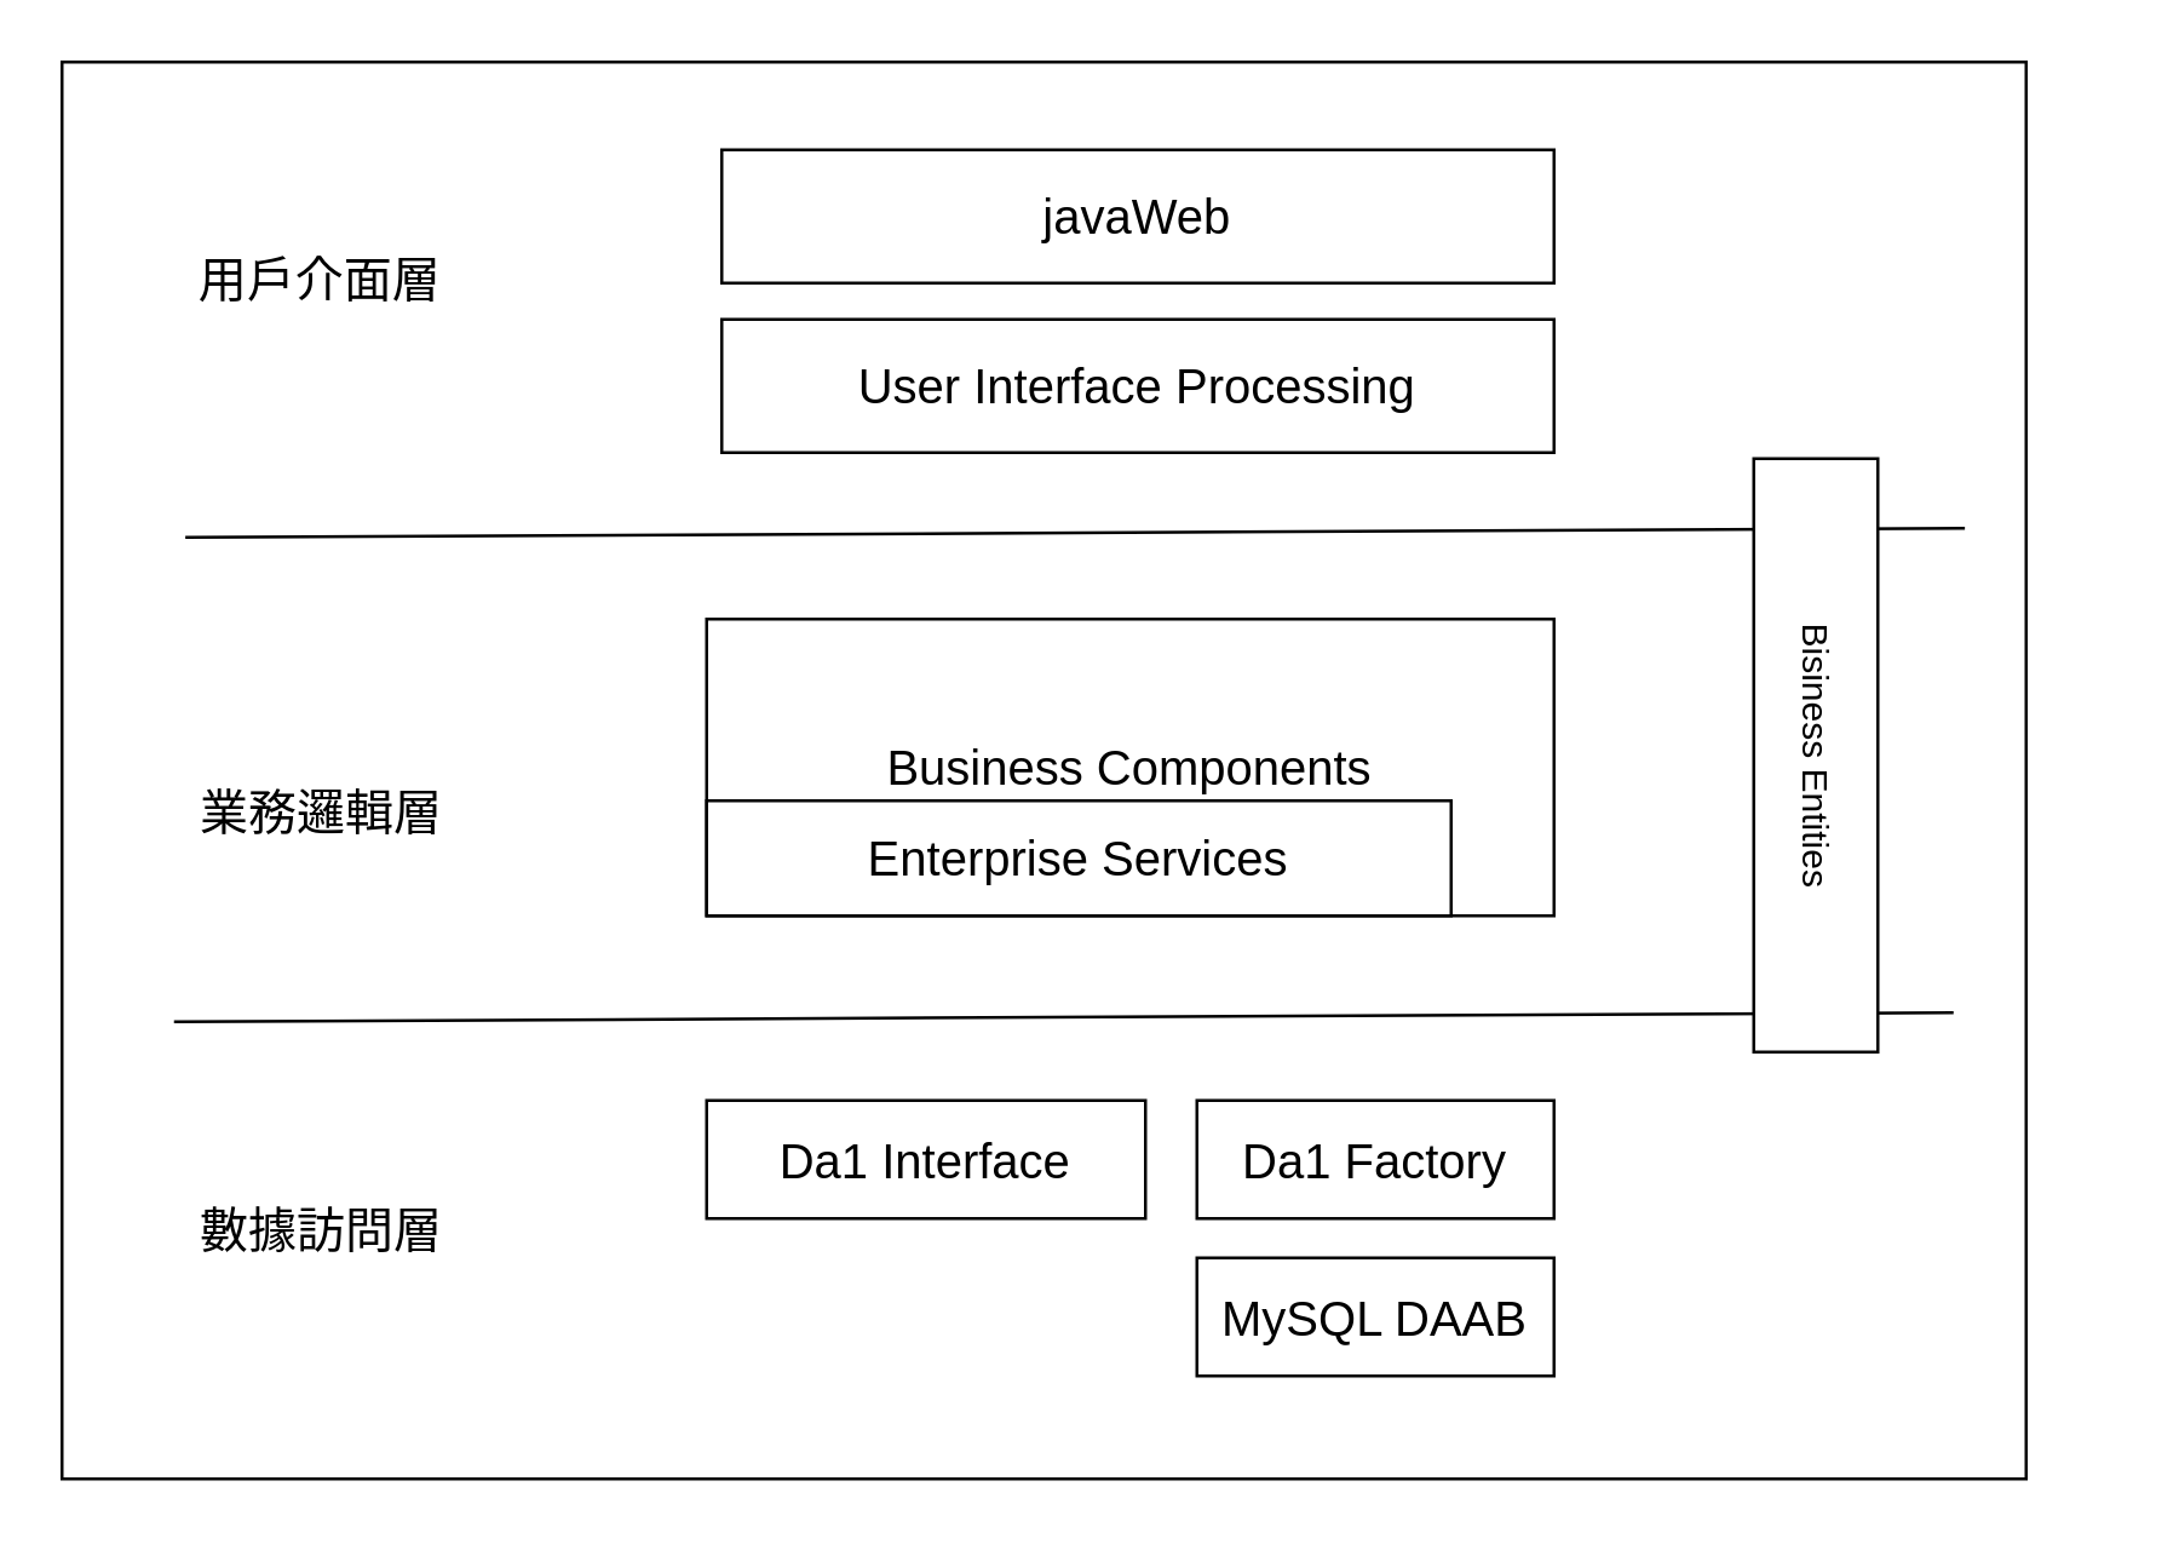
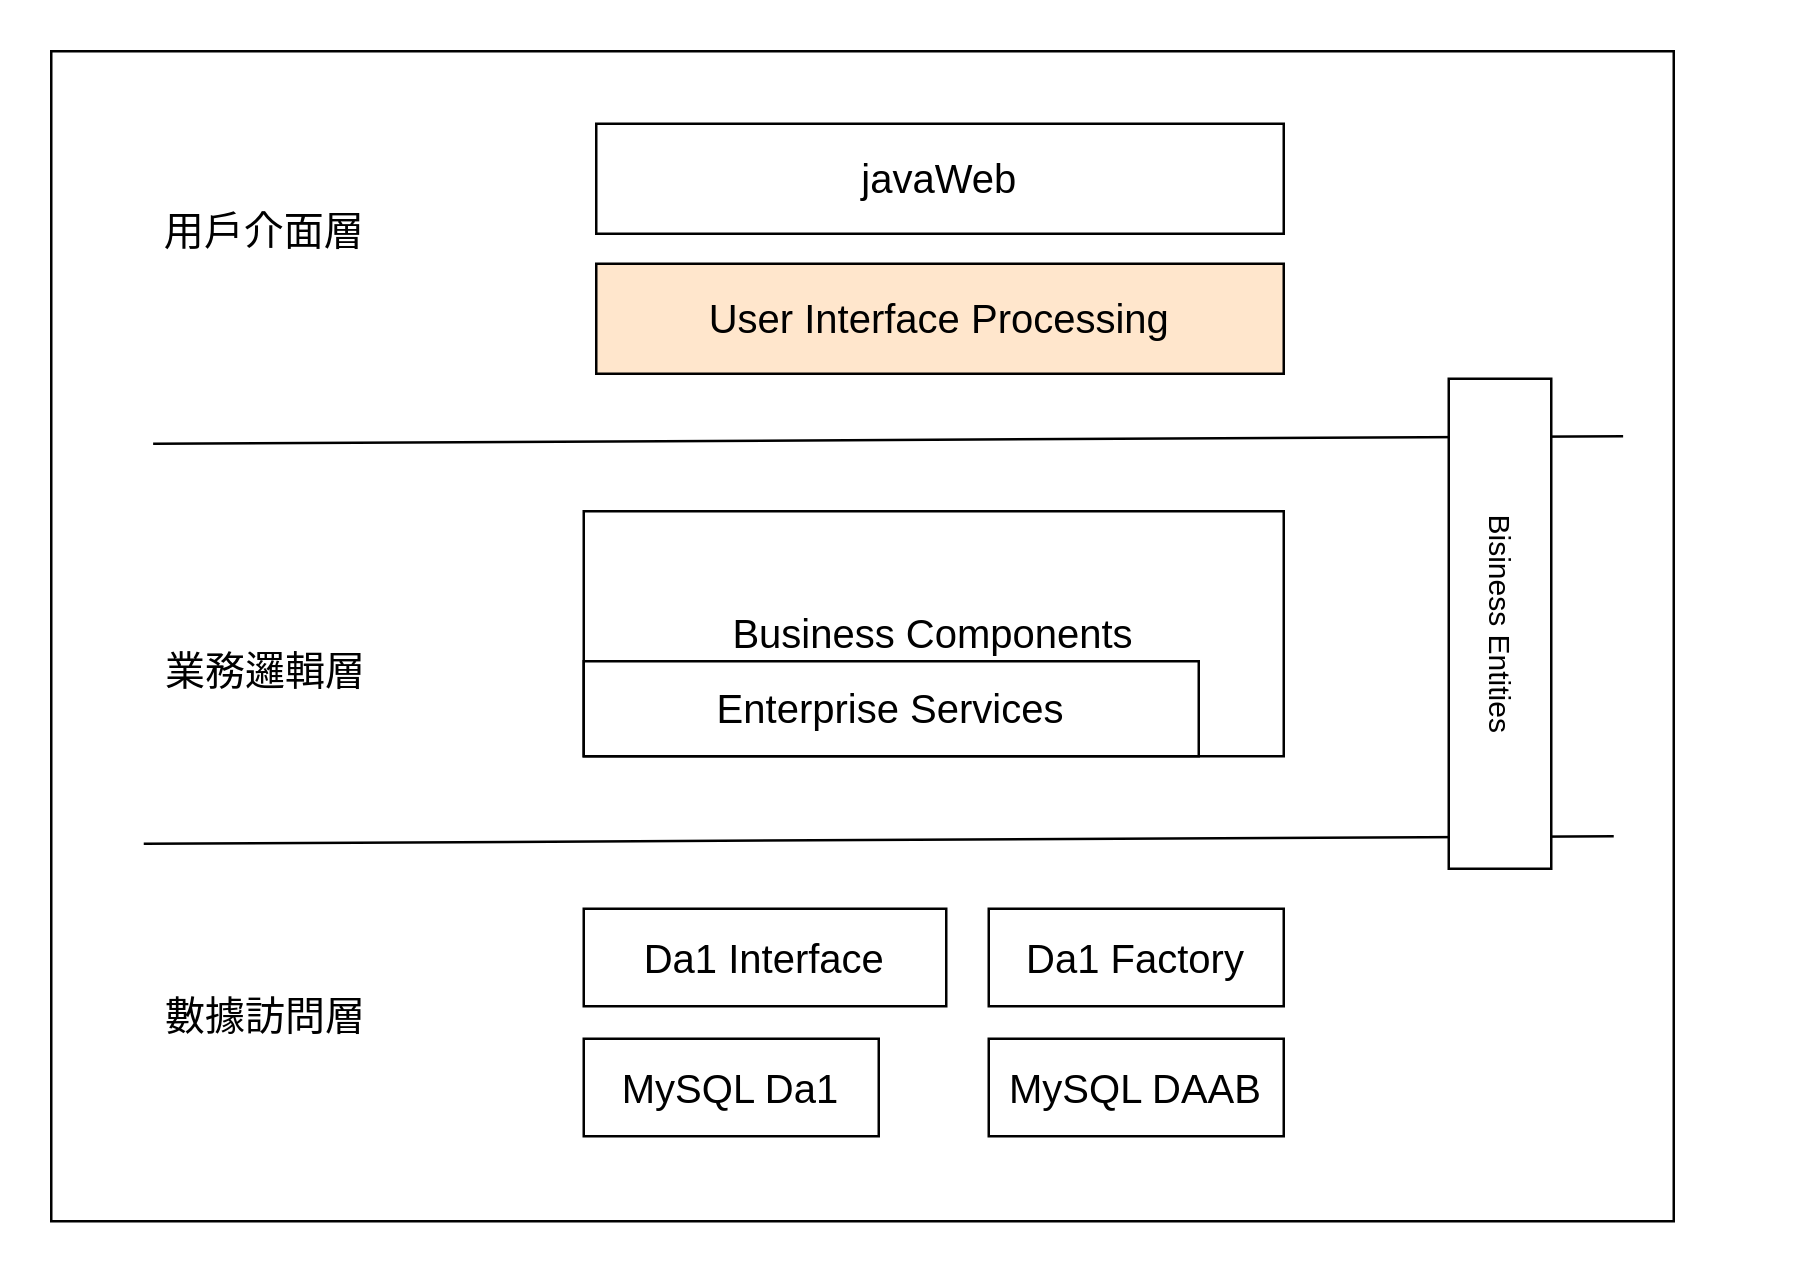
  <mxCell id="0" />
  <mxCell id="1" parent="0" />
  <mxCell id="2" value="" style="rounded=0;whiteSpace=wrap;html=1;fontSize=16;" vertex="1" parent="1"><mxGeometry x="20" y="20" width="649" height="468" as="geometry" /></mxCell>
  <mxCell id="3" value="用戶介面層" style="text;strokeColor=none;fillColor=none;html=1;align=center;verticalAlign=middle;whiteSpace=wrap;rounded=0;fontSize=16;" vertex="1" parent="1"><mxGeometry x="51" y="79" width="109" height="26" as="geometry" /></mxCell>
  <mxCell id="4" value="javaWeb" style="rounded=0;whiteSpace=wrap;html=1;fontSize=16;" vertex="1" parent="1"><mxGeometry x="238" y="49" width="275" height="44" as="geometry" /></mxCell>
- <mxCell id="5" value="User Interface Processing" style="rounded=0;whiteSpace=wrap;html=1;fontSize=16;" vertex="1" parent="1"><mxGeometry x="238" y="105" width="275" height="44" as="geometry" /></mxCell>
+ <mxCell id="5" value="User Interface Processing" style="rounded=0;whiteSpace=wrap;html=1;fontSize=16;fillColor=#ffe6cc;" vertex="1" parent="1"><mxGeometry x="238" y="105" width="275" height="44" as="geometry" /></mxCell>
  <mxCell id="6" value="" style="endArrow=none;html=1;rounded=0;fontSize=12;startSize=8;endSize=8;curved=1;" edge="1" parent="1"><mxGeometry width="50" height="50" relative="1" as="geometry"><mxPoint x="60.75" y="177" as="sourcePoint" /><mxPoint x="648.75" y="174" as="targetPoint" /></mxGeometry></mxCell>
  <mxCell id="7" value="Business Components" style="rounded=0;whiteSpace=wrap;html=1;fontSize=16;" vertex="1" parent="1"><mxGeometry x="233" y="204" width="280" height="98" as="geometry" /></mxCell>
  <mxCell id="8" value="Enterprise Services" style="rounded=0;whiteSpace=wrap;html=1;fontSize=16;" vertex="1" parent="1"><mxGeometry x="233" y="264" width="246" height="38" as="geometry" /></mxCell>
  <mxCell id="9" value="業務邏輯層" style="text;strokeColor=none;fillColor=none;html=1;align=center;verticalAlign=middle;whiteSpace=wrap;rounded=0;fontSize=16;" vertex="1" parent="1"><mxGeometry x="60.75" y="253" width="89.5" height="30" as="geometry" /></mxCell>
  <mxCell id="10" value="" style="endArrow=none;html=1;rounded=0;fontSize=12;startSize=8;endSize=8;curved=1;" edge="1" parent="1"><mxGeometry width="50" height="50" relative="1" as="geometry"><mxPoint x="57" y="337" as="sourcePoint" /><mxPoint x="645" y="334" as="targetPoint" /></mxGeometry></mxCell>
  <mxCell id="11" value="數據訪問層" style="text;strokeColor=none;fillColor=none;html=1;align=center;verticalAlign=middle;whiteSpace=wrap;rounded=0;fontSize=16;" vertex="1" parent="1"><mxGeometry x="60.75" y="391" width="89.5" height="30" as="geometry" /></mxCell>
  <mxCell id="12" value="Da1 Interface" style="rounded=0;whiteSpace=wrap;html=1;fontSize=16;" vertex="1" parent="1"><mxGeometry x="233" y="363" width="145" height="39" as="geometry" /></mxCell>
  <mxCell id="13" value="Da1 Factory" style="rounded=0;whiteSpace=wrap;html=1;fontSize=16;" vertex="1" parent="1"><mxGeometry x="395" y="363" width="118" height="39" as="geometry" /></mxCell>
+ <mxCell id="14" value="MySQL Da1" style="rounded=0;whiteSpace=wrap;html=1;fontSize=16;" vertex="1" parent="1"><mxGeometry x="233" y="415" width="118" height="39" as="geometry" /></mxCell>
  <mxCell id="15" value="MySQL DAAB" style="rounded=0;whiteSpace=wrap;html=1;fontSize=16;" vertex="1" parent="1"><mxGeometry x="395" y="415" width="118" height="39" as="geometry" /></mxCell>
  <mxCell id="16" value="Bisiness Entities" style="rounded=0;whiteSpace=wrap;html=1;rotation=90;" vertex="1" parent="1"><mxGeometry x="501.5" y="228.5" width="196" height="41" as="geometry" /></mxCell>
